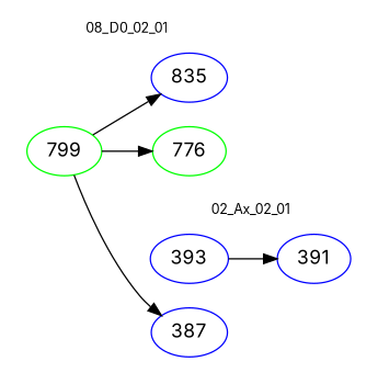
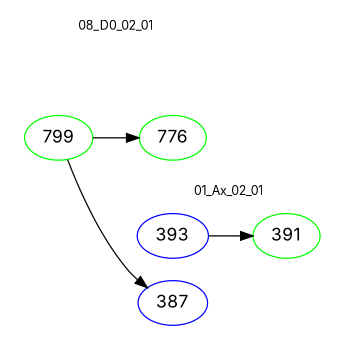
  digraph {
    fontname=Inter
    rankdir=LR
    node [color=blue fontname=Inter]
    edge [color=black fontname=Inter]
    n1 [label=393]
    n2 [label=387]
-   n3 [label=391]
+   n3 [color=green label=391]
    n4 [color=green label=799]
    n5 [color=green label=776]
-   n6 [label=835]
    subgraph cluster_1 {
      color=white
      fontsize=10
-     label="02_Ax_02_01"
+     label="01_Ax_02_01"
      n1
      n2
      n3
    }
    subgraph cluster_2 {
      color=white
      fontsize=10
      label="08_D0_02_01"
      n4
      n5
-     n6
    }
    n1 -> n3
    n4 -> n2
    n4 -> n5
-   n4 -> n6
  }
